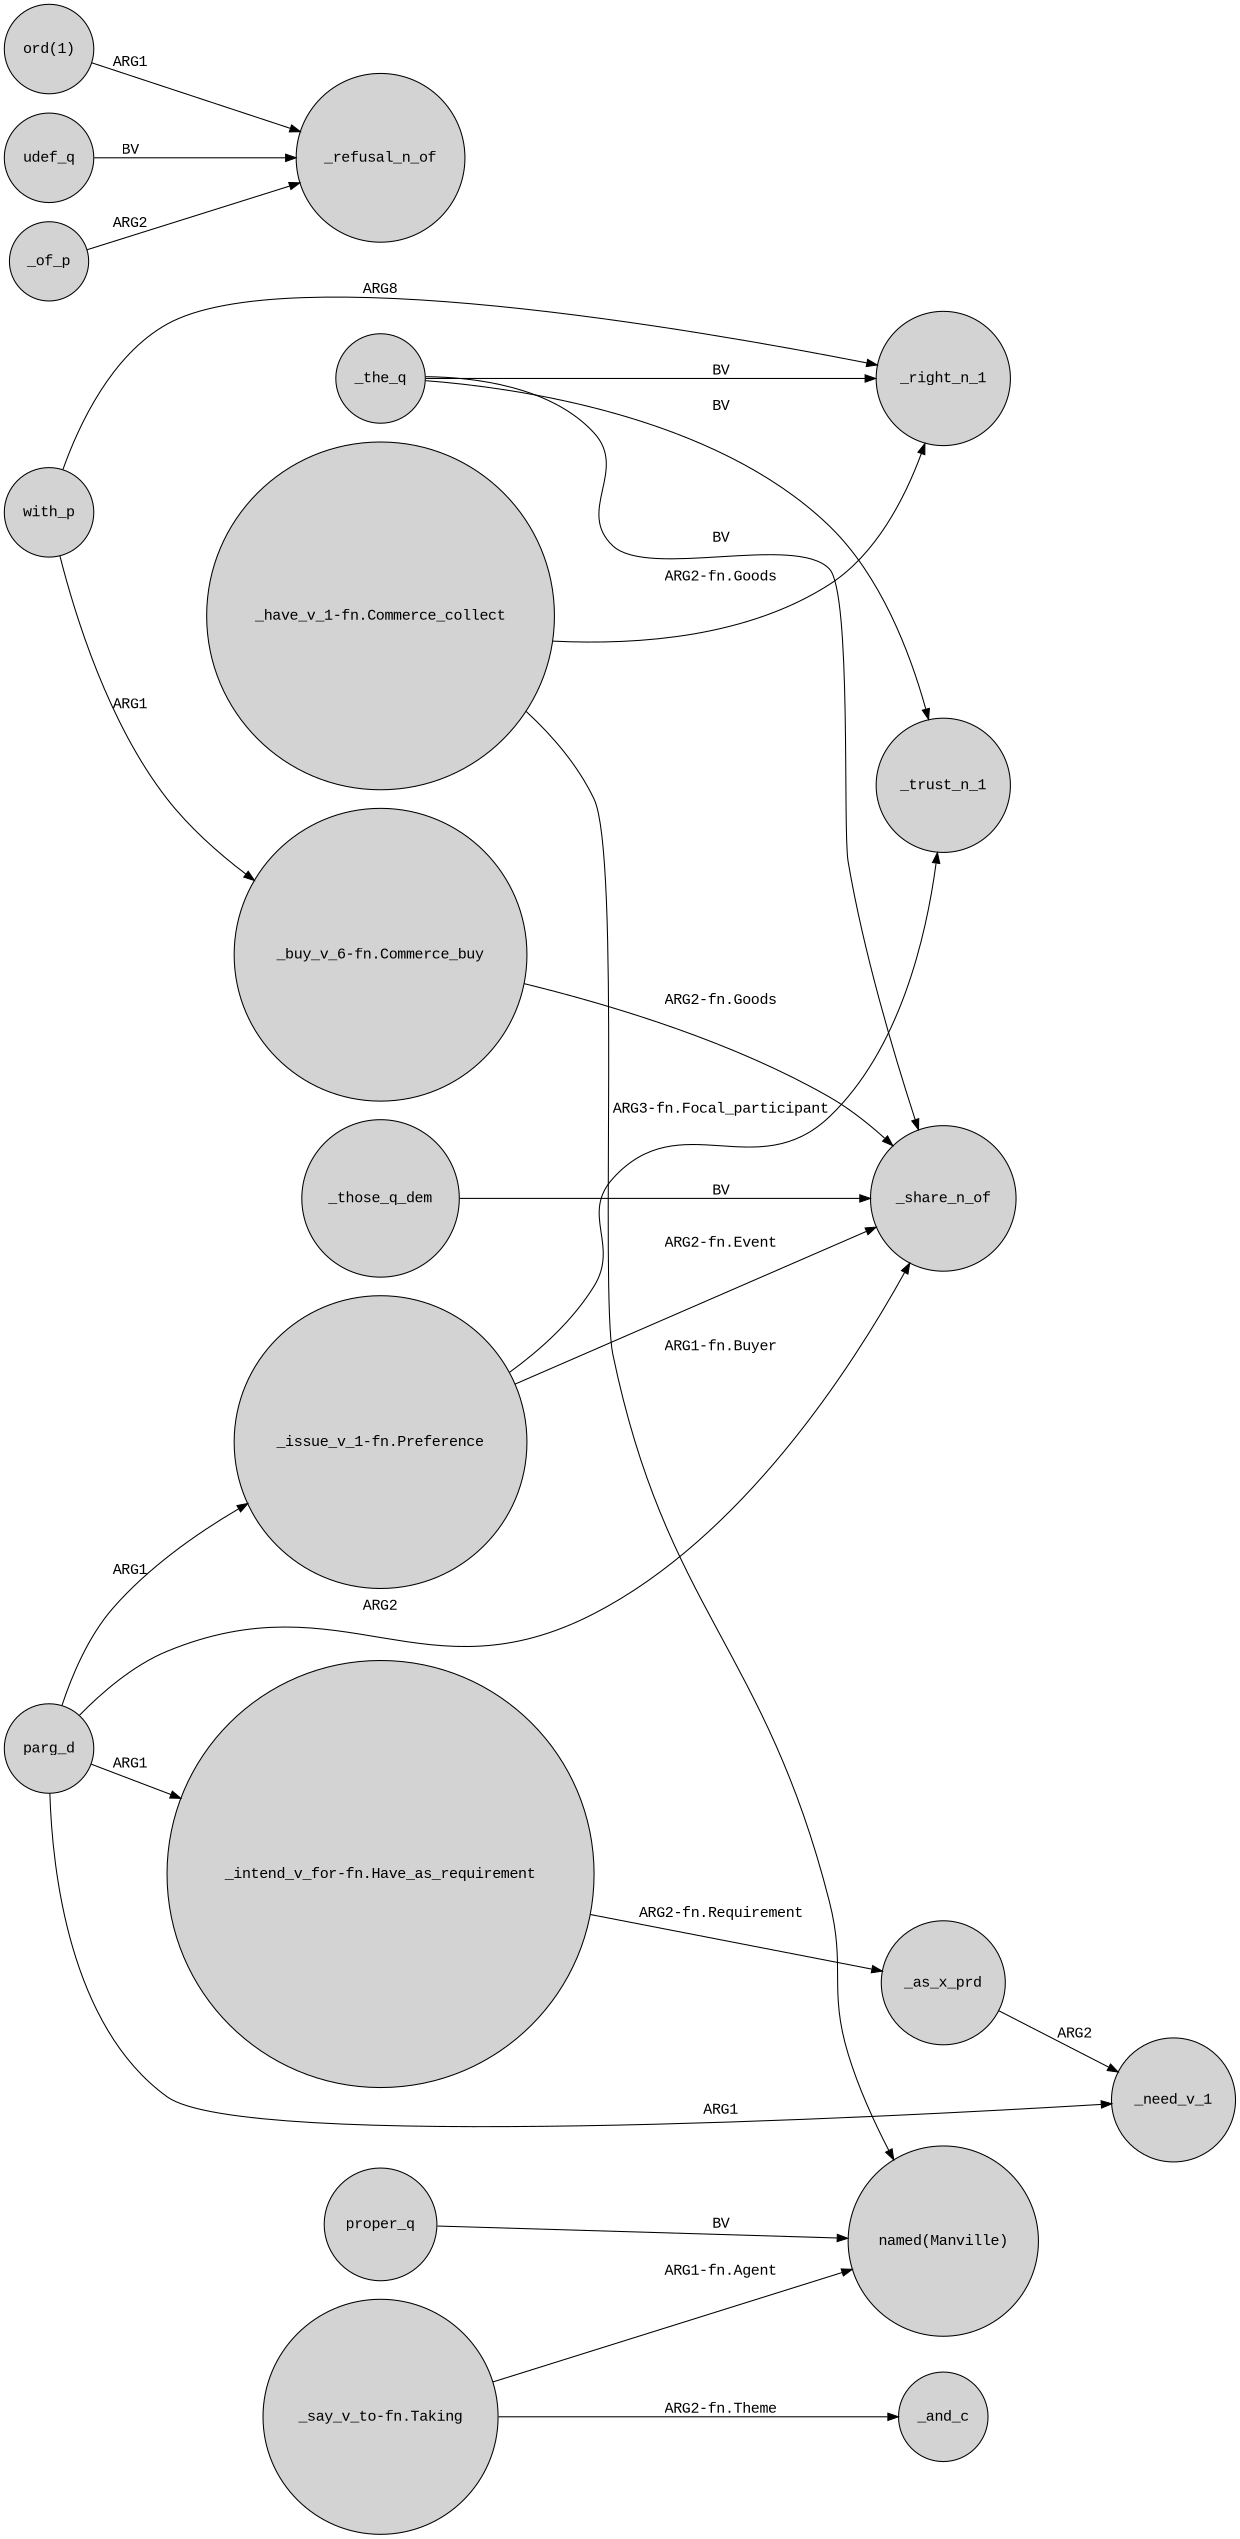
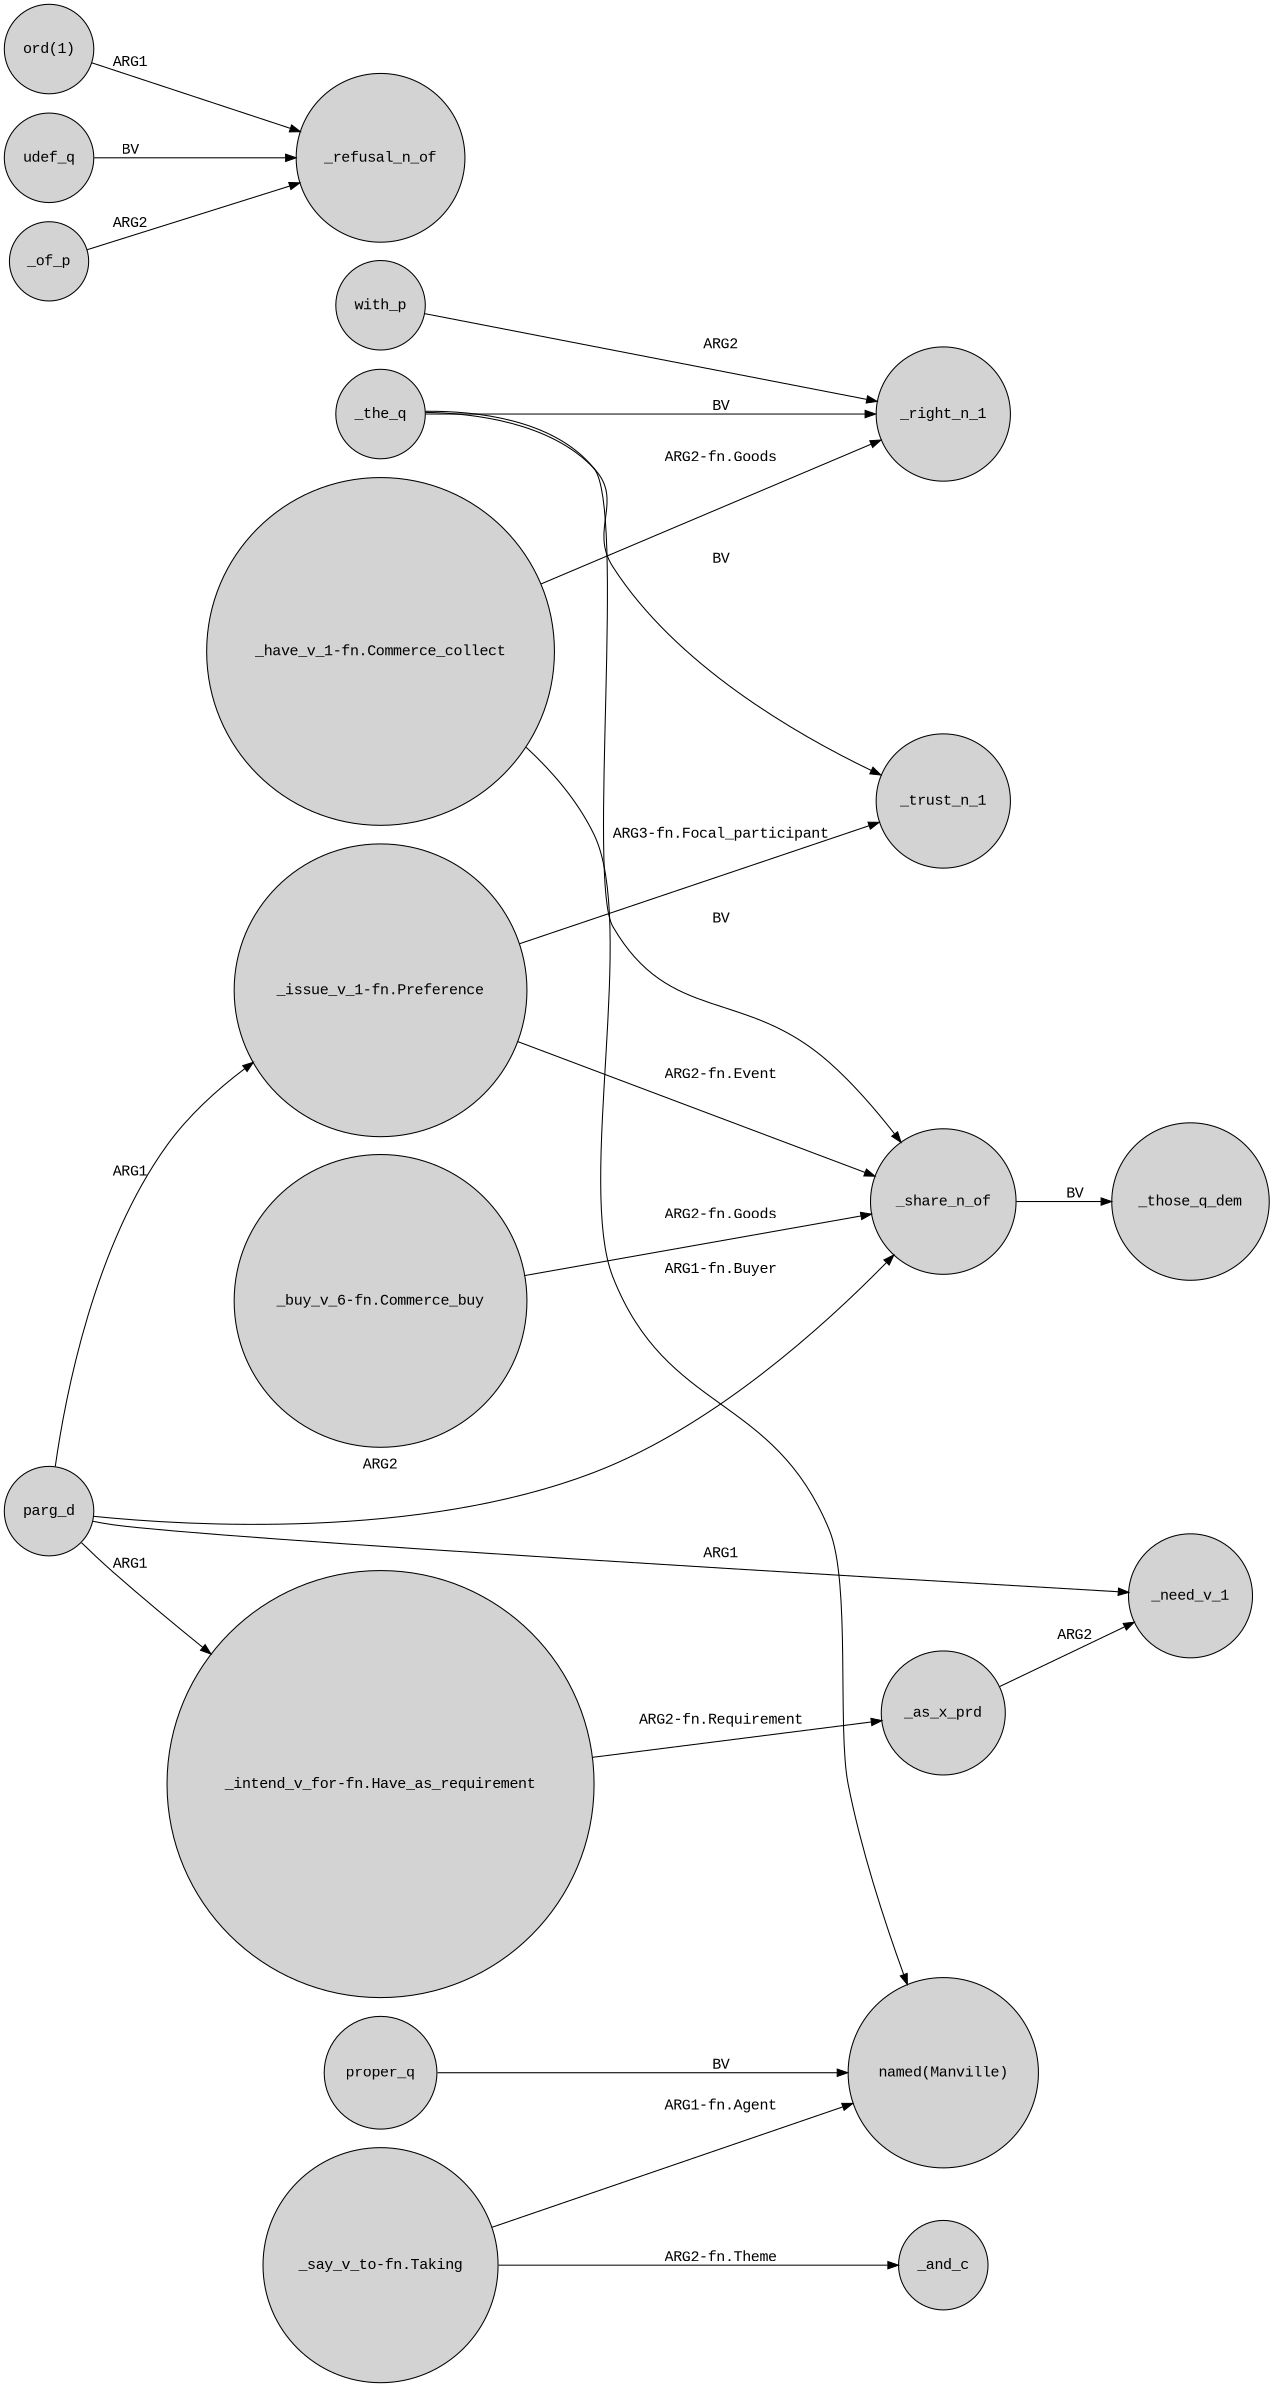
  digraph {
    fontname="Liberation Mono"
    rankdir=LR
    node [fontname="Liberation Mono" shape=circle style=filled]
    edge [fontname="Liberation Mono"]
    "_have_v_1-fn.Commerce_collect"
    _right_n_1
    "named(Manville)"
    proper_q
    _as_x_prd
    _need_v_1
    "_say_v_to-fn.Taking"
    _and_c
    parg_d
    _share_n_of
    "_intend_v_for-fn.Have_as_requirement"
    "_issue_v_1-fn.Preference"
    _trust_n_1
    _the_q
    "ord(1)"
    _refusal_n_of
    n17 [label="_buy_v_6-fn.Commerce_buy"]
    udef_q
    with_p
    _those_q_dem
    _of_p
    "_have_v_1-fn.Commerce_collect" -> _right_n_1 [label="ARG2-fn.Goods"]
    "_have_v_1-fn.Commerce_collect" -> "named(Manville)" [label="ARG1-fn.Buyer"]
    proper_q -> "named(Manville)" [label=BV]
    _as_x_prd -> _need_v_1 [label=ARG2]
    "_say_v_to-fn.Taking" -> "named(Manville)" [label="ARG1-fn.Agent"]
    "_say_v_to-fn.Taking" -> _and_c [label="ARG2-fn.Theme"]
    parg_d -> _need_v_1 [label=ARG1]
    parg_d -> _share_n_of [label=ARG2]
    parg_d -> "_intend_v_for-fn.Have_as_requirement" [label=ARG1]
    parg_d -> "_issue_v_1-fn.Preference" [label=ARG1]
    "_intend_v_for-fn.Have_as_requirement" -> _as_x_prd [label="ARG2-fn.Requirement"]
    "_issue_v_1-fn.Preference" -> _share_n_of [label="ARG2-fn.Event"]
    "_issue_v_1-fn.Preference" -> _trust_n_1 [label="ARG3-fn.Focal_participant"]
    _the_q -> _right_n_1 [label=BV]
    _the_q -> _share_n_of [label=BV]
    _the_q -> _trust_n_1 [label=BV]
    "ord(1)" -> _refusal_n_of [label=ARG1]
    n17 -> _share_n_of [label="ARG2-fn.Goods"]
    udef_q -> _refusal_n_of [label=BV]
-   with_p -> _right_n_1 [label=ARG8]
-   with_p -> n17 [label=ARG1]
-   _those_q_dem -> _share_n_of [label=BV]
+   with_p -> _right_n_1 [label=ARG2]
+   _share_n_of -> _those_q_dem [label=BV]
    _of_p -> _refusal_n_of [label=ARG2]
  }
